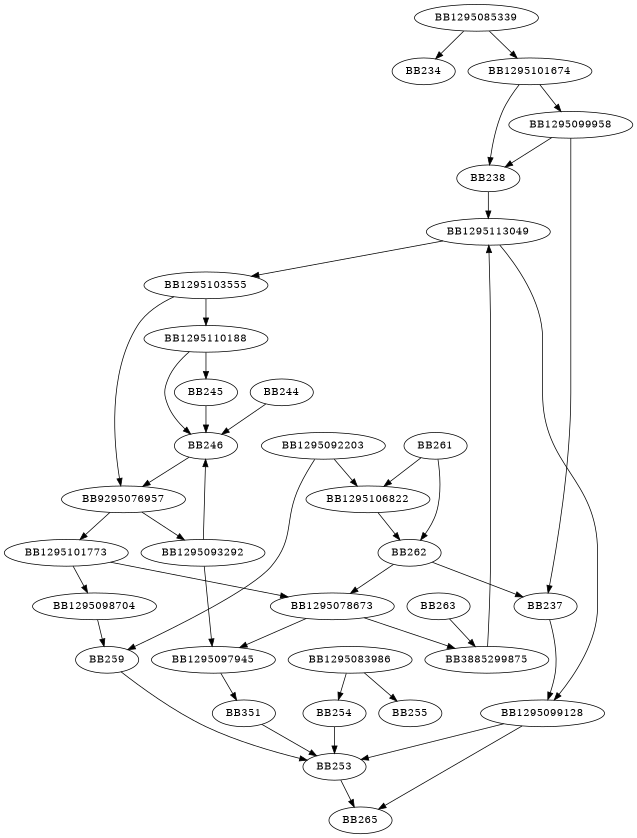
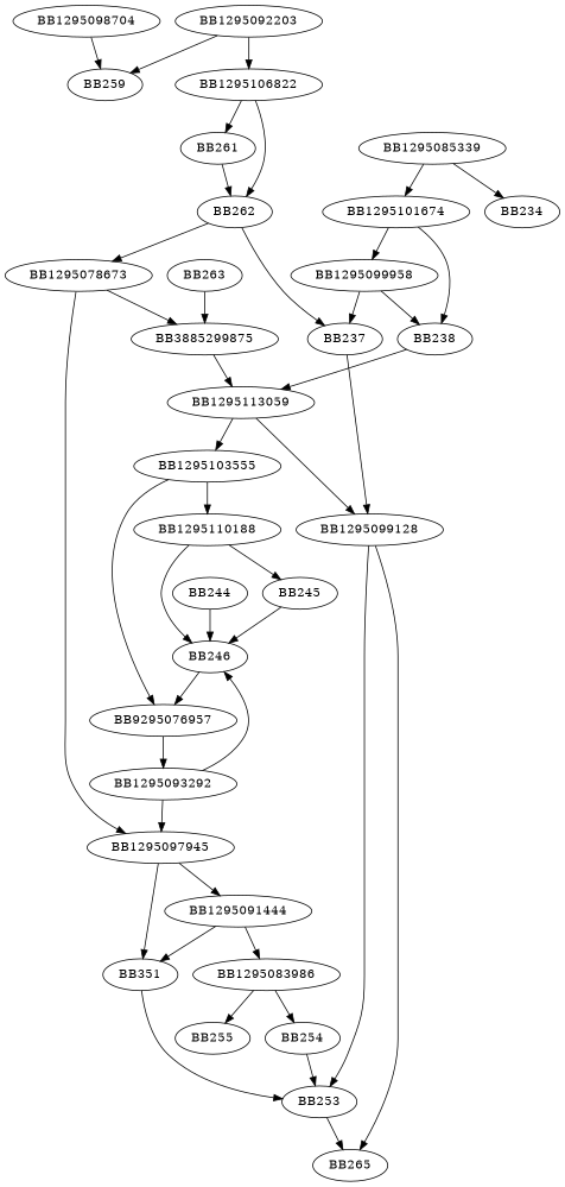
  digraph {
    BB1295085339
    BB234
    BB1295101674
    BB1295099958
    BB238
    BB237
    n7 [label=BB1295099128]
-   BB1295113059 [label=BB1295113049]
+   BB1295113059
    BB253
    BB265
    BB1295103555
    BB1295110188
    n13 [label=BB9295076957]
    BB245
    BB246
-   BB1295101773
    BB1295093292
    BB244
    BB1295078673
    BB1295098704
    BB1295097945
    BB3885299875
    BB259
+   BB1295091444
    n25 [label=BB351]
    BB1295083986
    BB254
    BB255
    BB263
    BB1295092203
    BB1295106822
    BB261
    BB262
    BB1295085339 -> BB234
    BB1295085339 -> BB1295101674
    BB1295101674 -> BB1295099958
    BB1295101674 -> BB238
    BB1295099958 -> BB238
    BB1295099958 -> BB237
    BB238 -> BB1295113059
    BB237 -> n7
    n7 -> BB253
    n7 -> BB265
    BB1295113059 -> n7
    BB1295113059 -> BB1295103555
    BB253 -> BB265
    BB1295103555 -> BB1295110188
    BB1295103555 -> n13
    BB1295110188 -> BB245
    BB1295110188 -> BB246
-   n13 -> BB1295101773
    n13 -> BB1295093292
    BB245 -> BB246
    BB246 -> n13
-   BB1295101773 -> BB1295078673
-   BB1295101773 -> BB1295098704
    BB1295093292 -> BB246
    BB1295093292 -> BB1295097945
    BB244 -> BB246
    BB1295078673 -> BB1295097945
    BB1295078673 -> BB3885299875
    BB1295098704 -> BB259
+   BB1295097945 -> BB1295091444
    BB1295097945 -> n25
    BB3885299875 -> BB1295113059
-   BB259 -> BB253
+   BB1295091444 -> n25
+   BB1295091444 -> BB1295083986
    n25 -> BB253
    BB1295083986 -> BB254
    BB1295083986 -> BB255
    BB254 -> BB253
    BB263 -> BB3885299875
    BB1295092203 -> BB259
    BB1295092203 -> BB1295106822
-   BB261 -> BB1295106822
+   BB1295106822 -> BB261
    BB1295106822 -> BB262
    BB261 -> BB262
    BB262 -> BB237
    BB262 -> BB1295078673
  }
